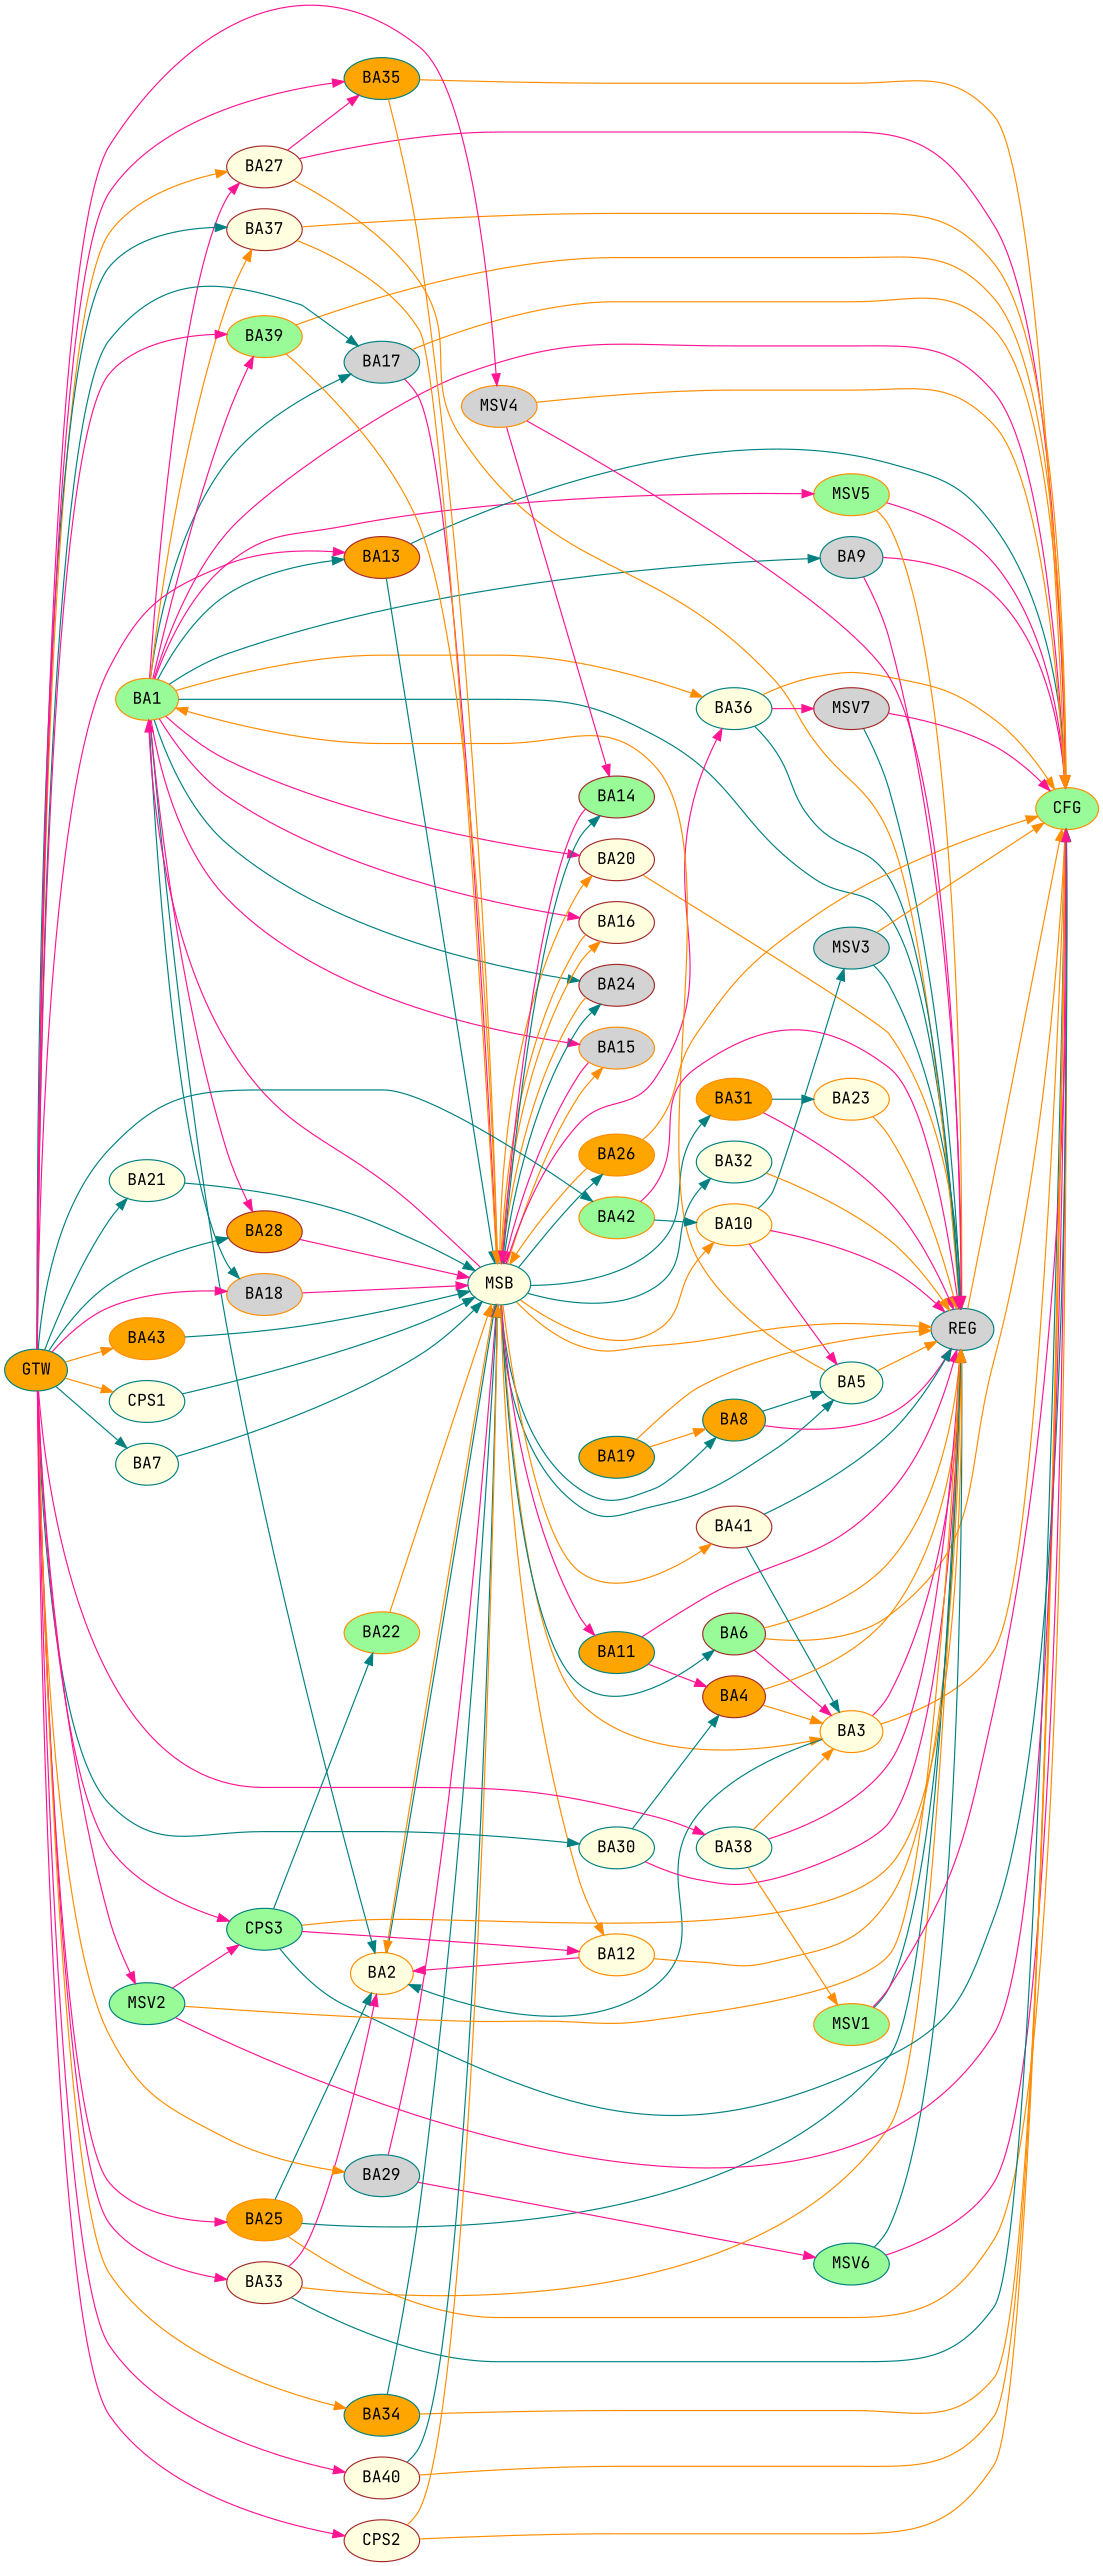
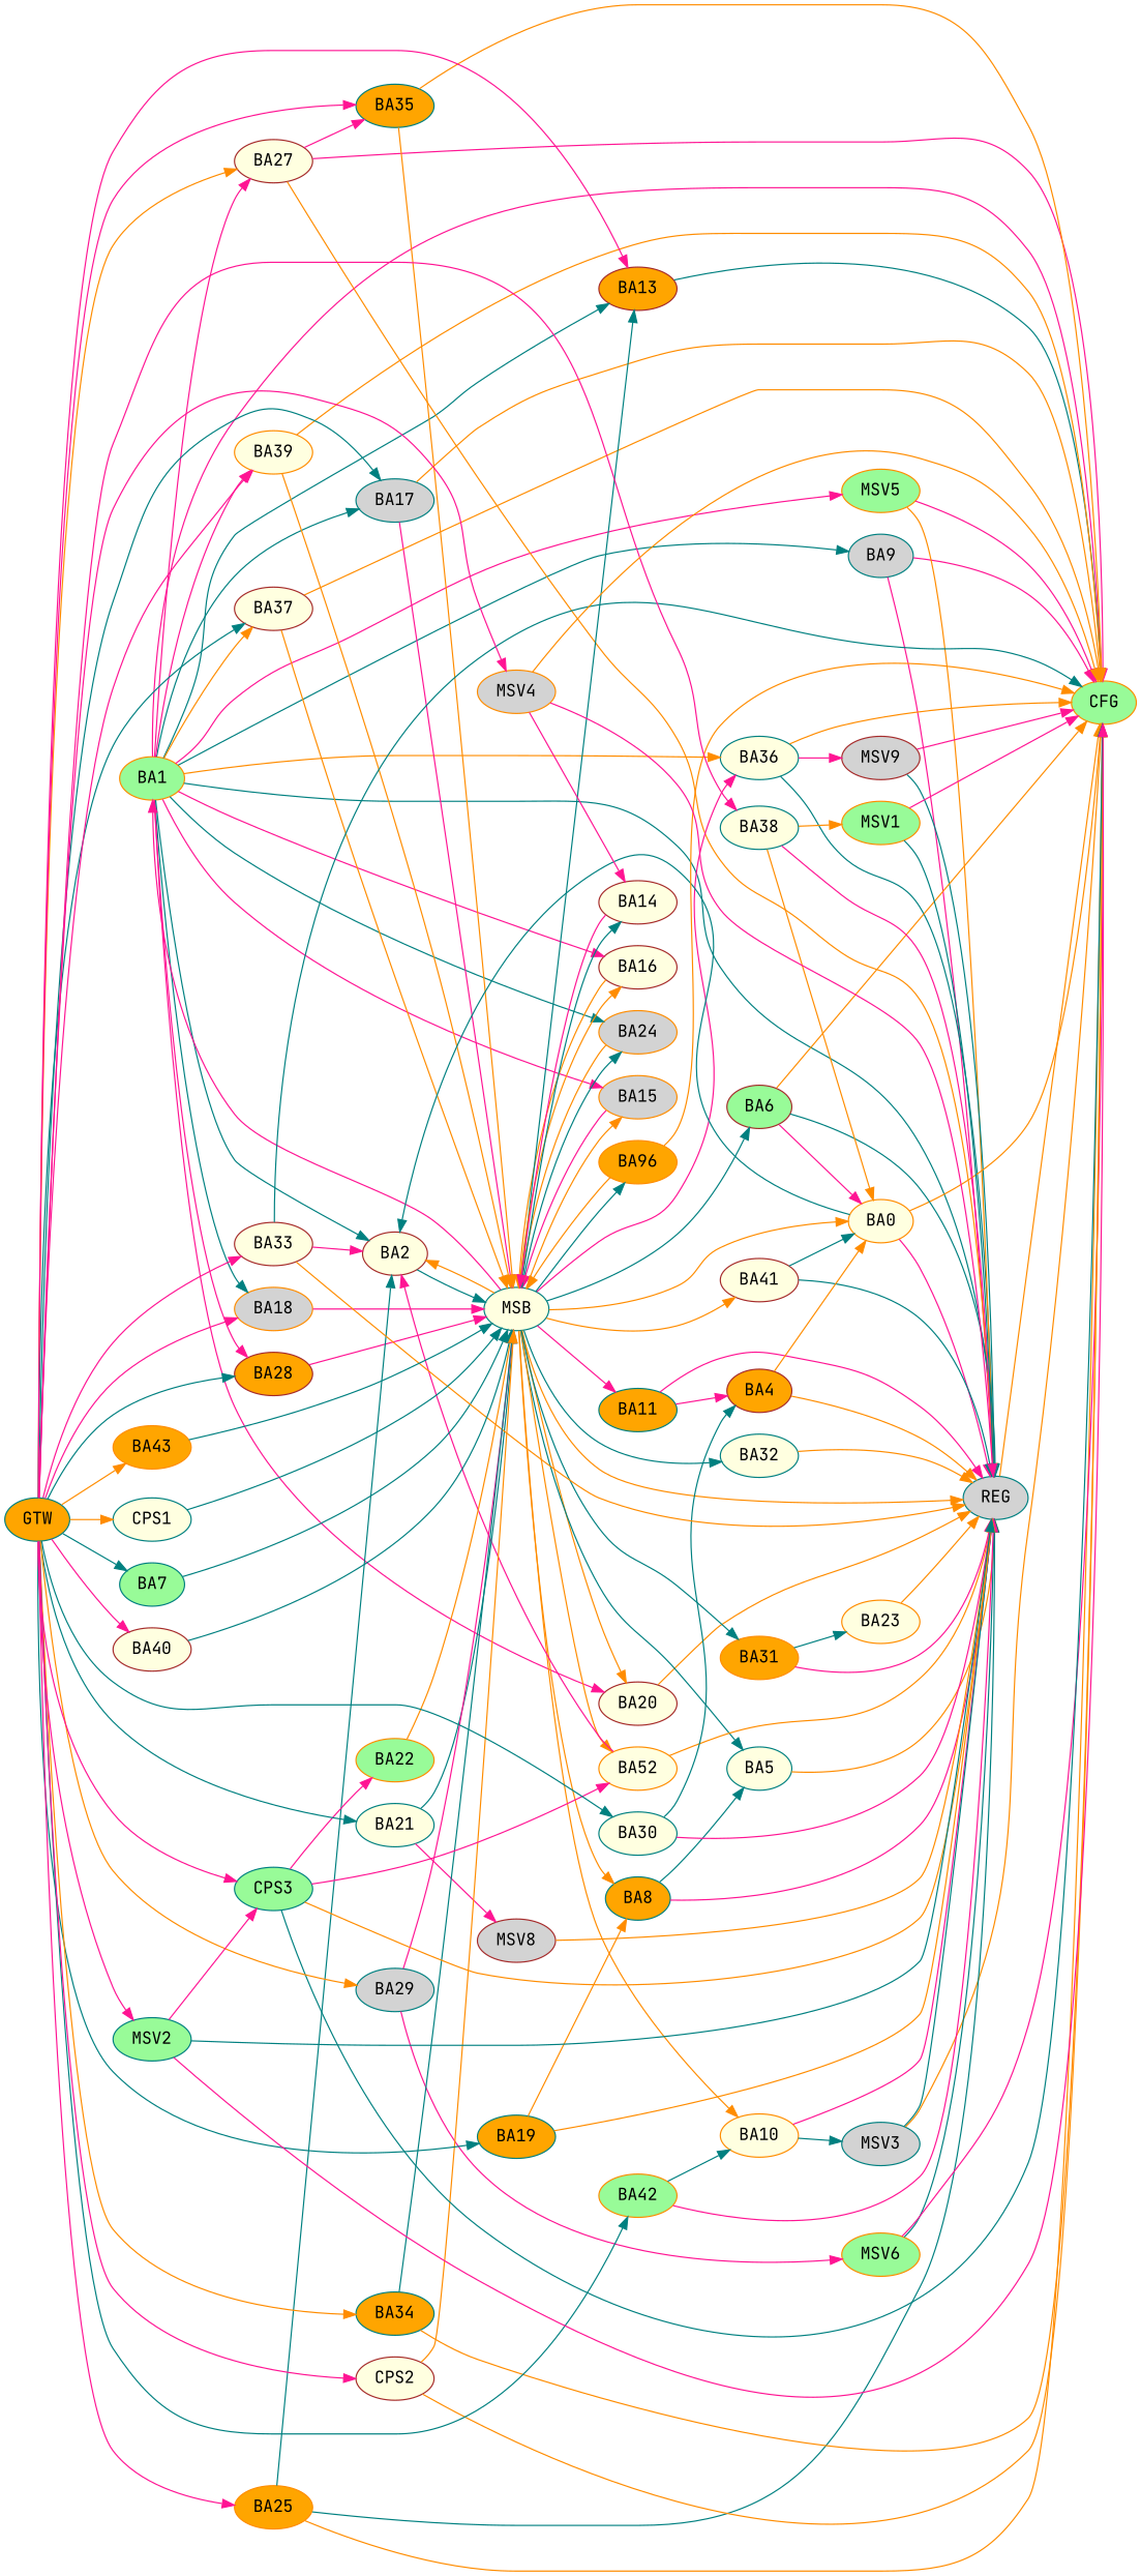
  strict digraph {
    fontname="JetBrains Mono"
    rankdir=LR
    node [color=teal fillcolor=lightyellow fontname="JetBrains Mono" style=filled]
    edge [color=deeppink fontname="JetBrains Mono"]
    n1 [color=darkorange fillcolor=palegreen label=BA1]
-   n2 [color=darkorange label=BA2]
+   n2 [color=brown label=BA2]
    n3 [fillcolor=lightgrey label=BA9]
    n4 [color=brown fillcolor=orange label=BA13]
    n5 [color=darkorange fillcolor=lightgrey label=BA15]
    n6 [color=brown label=BA16]
    n7 [fillcolor=lightgrey label=BA17]
    n8 [color=darkorange fillcolor=lightgrey label=BA18]
    n9 [color=brown label=BA20]
-   n10 [color=brown fillcolor=lightgrey label=BA24]
+   n10 [color=darkorange fillcolor=lightgrey label=BA24]
    n11 [color=brown label=BA27]
    n12 [color=brown fillcolor=orange label=BA28]
    n13 [label=BA36]
    n14 [color=brown label=BA37]
-   n15 [color=darkorange fillcolor=palegreen label=BA39]
+   n15 [color=darkorange label=BA39]
    n16 [fillcolor=lightgrey label=REG]
    n17 [color=darkorange fillcolor=palegreen label=CFG]
    n18 [color=darkorange fillcolor=palegreen label=MSV5]
    n19 [label=MSB]
    n20 [fillcolor=orange label=BA35]
-   n21 [color=brown fillcolor=lightgrey label=MSV7]
-   n22 [color=darkorange label=BA3]
+   n21 [color=brown fillcolor=lightgrey label=MSV9]
+   n22 [color=darkorange label=BA0]
    n23 [label=BA5]
    n24 [color=brown fillcolor=palegreen label=BA6]
    n25 [fillcolor=orange label=BA8]
    n26 [color=darkorange label=BA10]
    n27 [fillcolor=orange label=BA11]
-   n28 [color=darkorange label=BA12]
-   n29 [color=brown fillcolor=palegreen label=BA14]
-   n30 [color=darkorange fillcolor=orange label=BA26]
+   n28 [color=darkorange label=BA52]
+   n29 [color=brown label=BA14]
+   n30 [color=darkorange fillcolor=orange label=BA96]
    n31 [color=darkorange fillcolor=orange label=BA31]
    n32 [label=BA32]
    n33 [color=brown label=BA41]
    n34 [color=brown fillcolor=orange label=BA4]
-   n35 [label=BA7]
+   n35 [fillcolor=palegreen label=BA7]
    n36 [fillcolor=lightgrey label=MSV3]
    n37 [fillcolor=orange label=BA19]
    n38 [label=BA21]
+   n39 [color=brown fillcolor=lightgrey label=MSV8]
    n40 [color=darkorange fillcolor=palegreen label=BA22]
    n41 [color=darkorange label=BA23]
    n42 [color=darkorange fillcolor=orange label=BA25]
    n43 [fillcolor=lightgrey label=BA29]
-   n44 [fillcolor=palegreen label=MSV6]
+   n44 [color=darkorange fillcolor=palegreen label=MSV6]
    n45 [label=BA30]
    n46 [color=brown label=BA33]
    n47 [fillcolor=orange label=BA34]
    n48 [label=BA38]
    n49 [color=darkorange fillcolor=palegreen label=MSV1]
    n50 [color=brown label=BA40]
    n51 [color=darkorange fillcolor=palegreen label=BA42]
    n52 [color=darkorange fillcolor=orange label=BA43]
    n53 [label=CPS1]
    n54 [color=brown label=CPS2]
    n55 [fillcolor=palegreen label=CPS3]
    n56 [fillcolor=orange label=GTW]
    n57 [fillcolor=palegreen label=MSV2]
    n58 [color=darkorange fillcolor=lightgrey label=MSV4]
    n1 -> n2 [color=teal]
    n1 -> n3 [color=teal]
    n1 -> n4 [color=teal]
    n1 -> n5
    n1 -> n6
    n1 -> n7 [color=teal]
    n1 -> n8 [color=teal]
    n1 -> n9
    n1 -> n10 [color=teal]
    n1 -> n11
    n1 -> n12
    n1 -> n13 [color=darkorange]
    n1 -> n14 [color=darkorange]
    n1 -> n15
    n1 -> n16 [color=teal]
    n1 -> n17
    n1 -> n18
    n2 -> n19 [color=teal]
    n3 -> n16
    n3 -> n17
    n4 -> n17 [color=teal]
-   n4 -> n19 [color=teal]
+   n19 -> n4 [color=teal]
    n5 -> n19
    n6 -> n19 [color=darkorange]
    n7 -> n17 [color=darkorange]
    n7 -> n19
    n8 -> n19
    n9 -> n16 [color=darkorange]
    n10 -> n19 [color=darkorange]
    n11 -> n16 [color=darkorange]
    n11 -> n17
    n11 -> n20
    n12 -> n19
    n13 -> n16 [color=teal]
    n13 -> n17 [color=darkorange]
    n13 -> n21
    n14 -> n17 [color=darkorange]
    n14 -> n19 [color=darkorange]
    n15 -> n17 [color=darkorange]
    n15 -> n19 [color=darkorange]
    n16 -> n17 [color=darkorange]
    n18 -> n16 [color=darkorange]
    n18 -> n17
    n19 -> n1
    n19 -> n2 [color=darkorange]
    n19 -> n5 [color=darkorange]
    n19 -> n6 [color=darkorange]
    n19 -> n9 [color=darkorange]
    n19 -> n10 [color=teal]
    n19 -> n13
    n19 -> n16 [color=darkorange]
    n19 -> n22 [color=darkorange]
    n19 -> n23 [color=teal]
    n19 -> n24 [color=teal]
-   n19 -> n25 [color=teal]
+   n19 -> n25 [color=darkorange]
    n19 -> n26 [color=darkorange]
    n19 -> n27
    n19 -> n28 [color=darkorange]
    n19 -> n29 [color=teal]
    n19 -> n30 [color=teal]
    n19 -> n31 [color=teal]
    n19 -> n32 [color=teal]
    n19 -> n33 [color=darkorange]
    n20 -> n17 [color=darkorange]
    n20 -> n19 [color=darkorange]
    n21 -> n16 [color=teal]
    n21 -> n17
    n22 -> n2 [color=teal]
    n22 -> n16
    n22 -> n17 [color=darkorange]
-   n23 -> n1 [color=darkorange]
    n23 -> n16 [color=darkorange]
-   n24 -> n16 [color=darkorange]
+   n24 -> n16 [color=teal]
    n24 -> n17 [color=darkorange]
    n24 -> n22
    n25 -> n16
    n25 -> n23 [color=teal]
    n26 -> n16
-   n26 -> n23
    n26 -> n36 [color=teal]
    n27 -> n16
    n27 -> n34
    n28 -> n2
    n28 -> n16 [color=darkorange]
    n29 -> n19
    n30 -> n17 [color=darkorange]
    n30 -> n19 [color=darkorange]
    n31 -> n16
    n31 -> n41 [color=teal]
    n32 -> n16 [color=darkorange]
    n33 -> n16 [color=teal]
    n33 -> n22 [color=teal]
    n34 -> n16 [color=darkorange]
    n34 -> n22 [color=darkorange]
    n35 -> n19 [color=teal]
    n36 -> n16 [color=teal]
    n36 -> n17 [color=darkorange]
    n37 -> n16 [color=darkorange]
    n37 -> n25 [color=darkorange]
    n38 -> n19 [color=teal]
+   n38 -> n39
+   n39 -> n16 [color=darkorange]
    n40 -> n19 [color=darkorange]
    n41 -> n16 [color=darkorange]
    n42 -> n2 [color=teal]
    n42 -> n16 [color=teal]
    n42 -> n17 [color=darkorange]
    n43 -> n19
    n43 -> n44
    n44 -> n16 [color=teal]
    n44 -> n17
    n45 -> n16
    n45 -> n34 [color=teal]
    n46 -> n2
    n46 -> n16 [color=darkorange]
    n46 -> n17 [color=teal]
    n47 -> n17 [color=darkorange]
    n47 -> n19 [color=teal]
    n48 -> n16
    n48 -> n22 [color=darkorange]
    n48 -> n49 [color=darkorange]
    n49 -> n16 [color=teal]
    n49 -> n17
-   n50 -> n17 [color=darkorange]
    n50 -> n19 [color=teal]
    n51 -> n16
    n51 -> n26 [color=teal]
    n52 -> n19 [color=teal]
    n53 -> n19 [color=teal]
    n54 -> n17 [color=darkorange]
    n54 -> n19 [color=darkorange]
    n55 -> n16 [color=darkorange]
    n55 -> n17 [color=teal]
    n55 -> n28
-   n55 -> n40 [color=teal]
+   n55 -> n40
    n56 -> n4
    n56 -> n7 [color=teal]
    n56 -> n8
    n56 -> n11 [color=darkorange]
    n56 -> n12 [color=teal]
    n56 -> n14 [color=teal]
    n56 -> n15
    n56 -> n20
    n56 -> n35 [color=teal]
+   n56 -> n37 [color=teal]
    n56 -> n38 [color=teal]
    n56 -> n42
    n56 -> n43 [color=darkorange]
    n56 -> n45 [color=teal]
    n56 -> n46
    n56 -> n47 [color=darkorange]
    n56 -> n48
    n56 -> n50
    n56 -> n51 [color=teal]
    n56 -> n52 [color=darkorange]
    n56 -> n53 [color=darkorange]
    n56 -> n54
    n56 -> n55
    n56 -> n57
    n56 -> n58
-   n57 -> n16 [color=darkorange]
+   n57 -> n16 [color=teal]
    n57 -> n17
    n57 -> n55
    n58 -> n16
    n58 -> n17 [color=darkorange]
    n58 -> n29
  }
